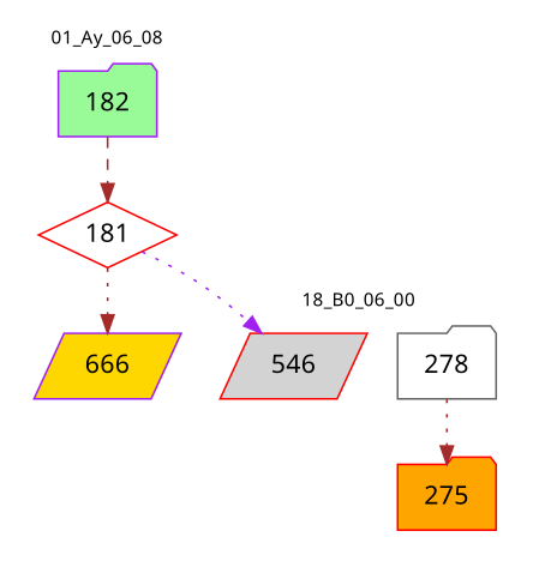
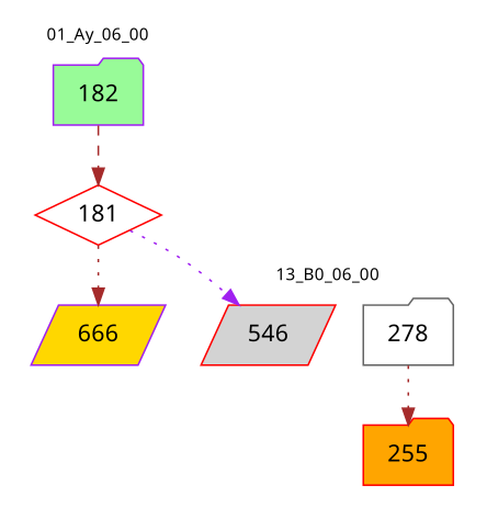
  digraph {
    fontname="Noto Sans"
    node [color=red fillcolor=white fontname="Noto Sans" shape=folder style=filled]
    edge [color=brown fontname="Noto Sans" style=dotted]
    n1 [color=purple fillcolor=palegreen label=182]
    n2 [label=181 shape=diamond]
    n3 [color=purple fillcolor=gold label=666 shape=parallelogram]
    n4 [color=gray40 label=278]
-   n5 [fillcolor=orange label=275]
+   n5 [fillcolor=orange label=255]
    n6 [fillcolor=lightgrey label=546 shape=parallelogram]
    subgraph cluster_1 {
      color=white
      fontsize=10
-     label="01_Ay_06_08"
+     label="01_Ay_06_00"
      n1
      n2
      n3
    }
    subgraph cluster_2 {
      color=white
      fontsize=10
-     label="18_B0_06_00"
+     label="13_B0_06_00"
      n4
      n5
      n6
    }
    n1 -> n2 [style=dashed]
    n2 -> n3
    n2 -> n6 [color=purple]
    n4 -> n5
  }
